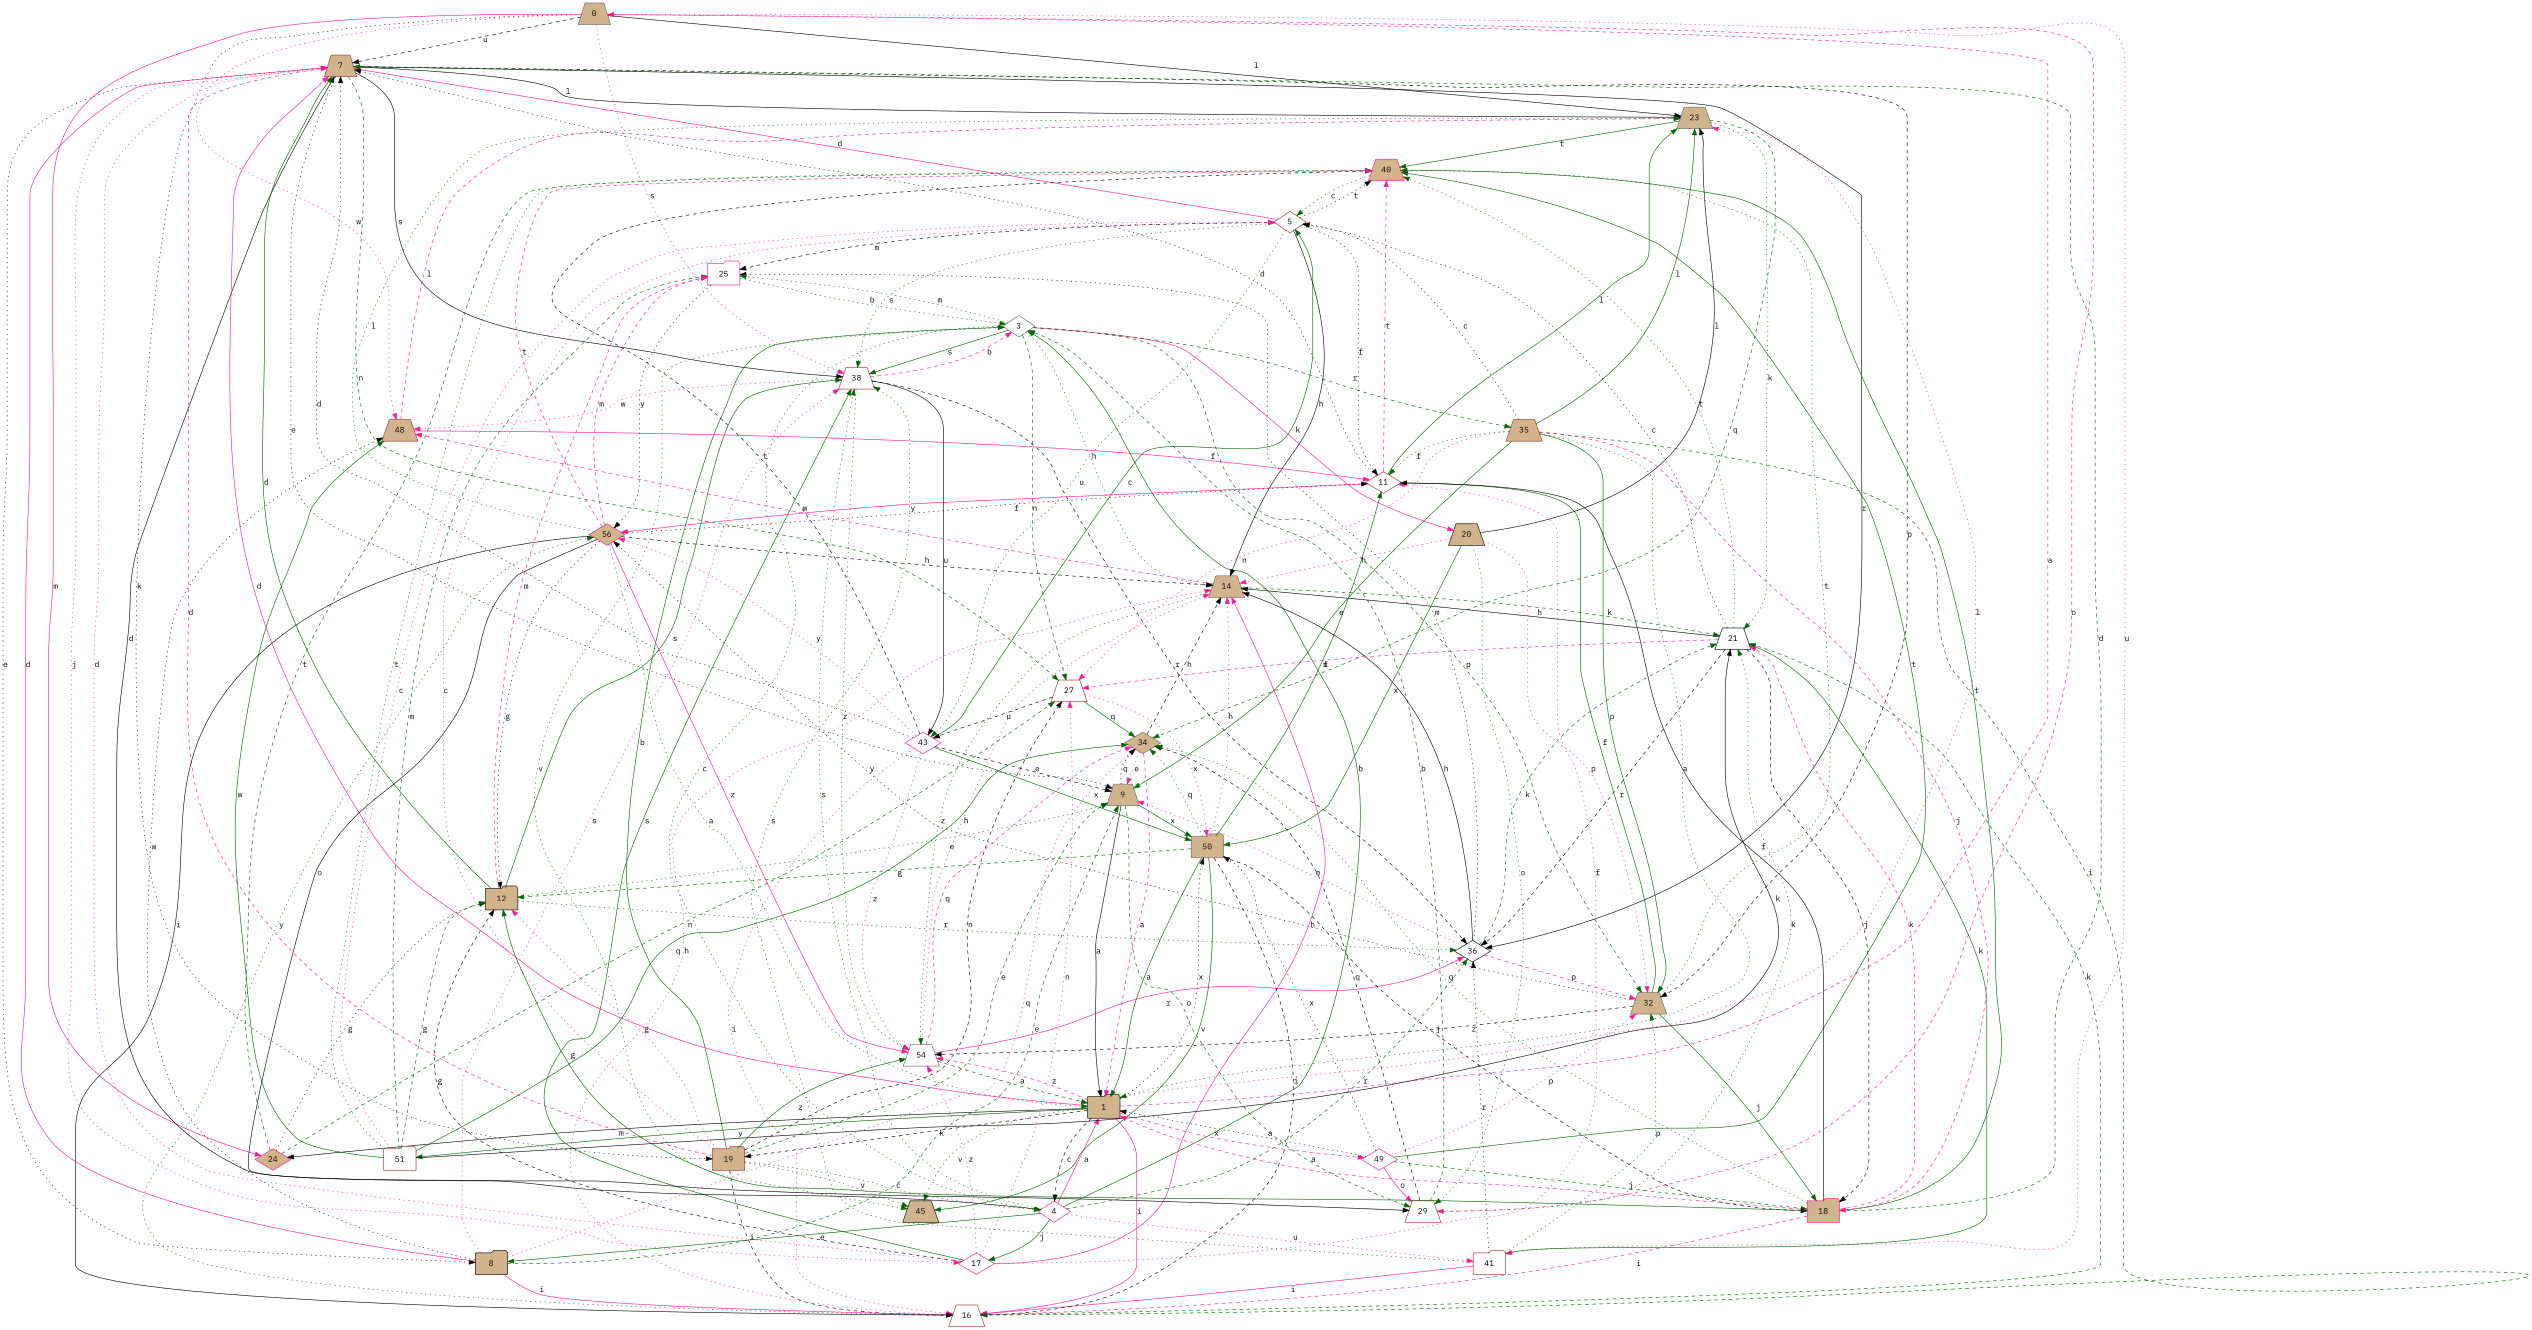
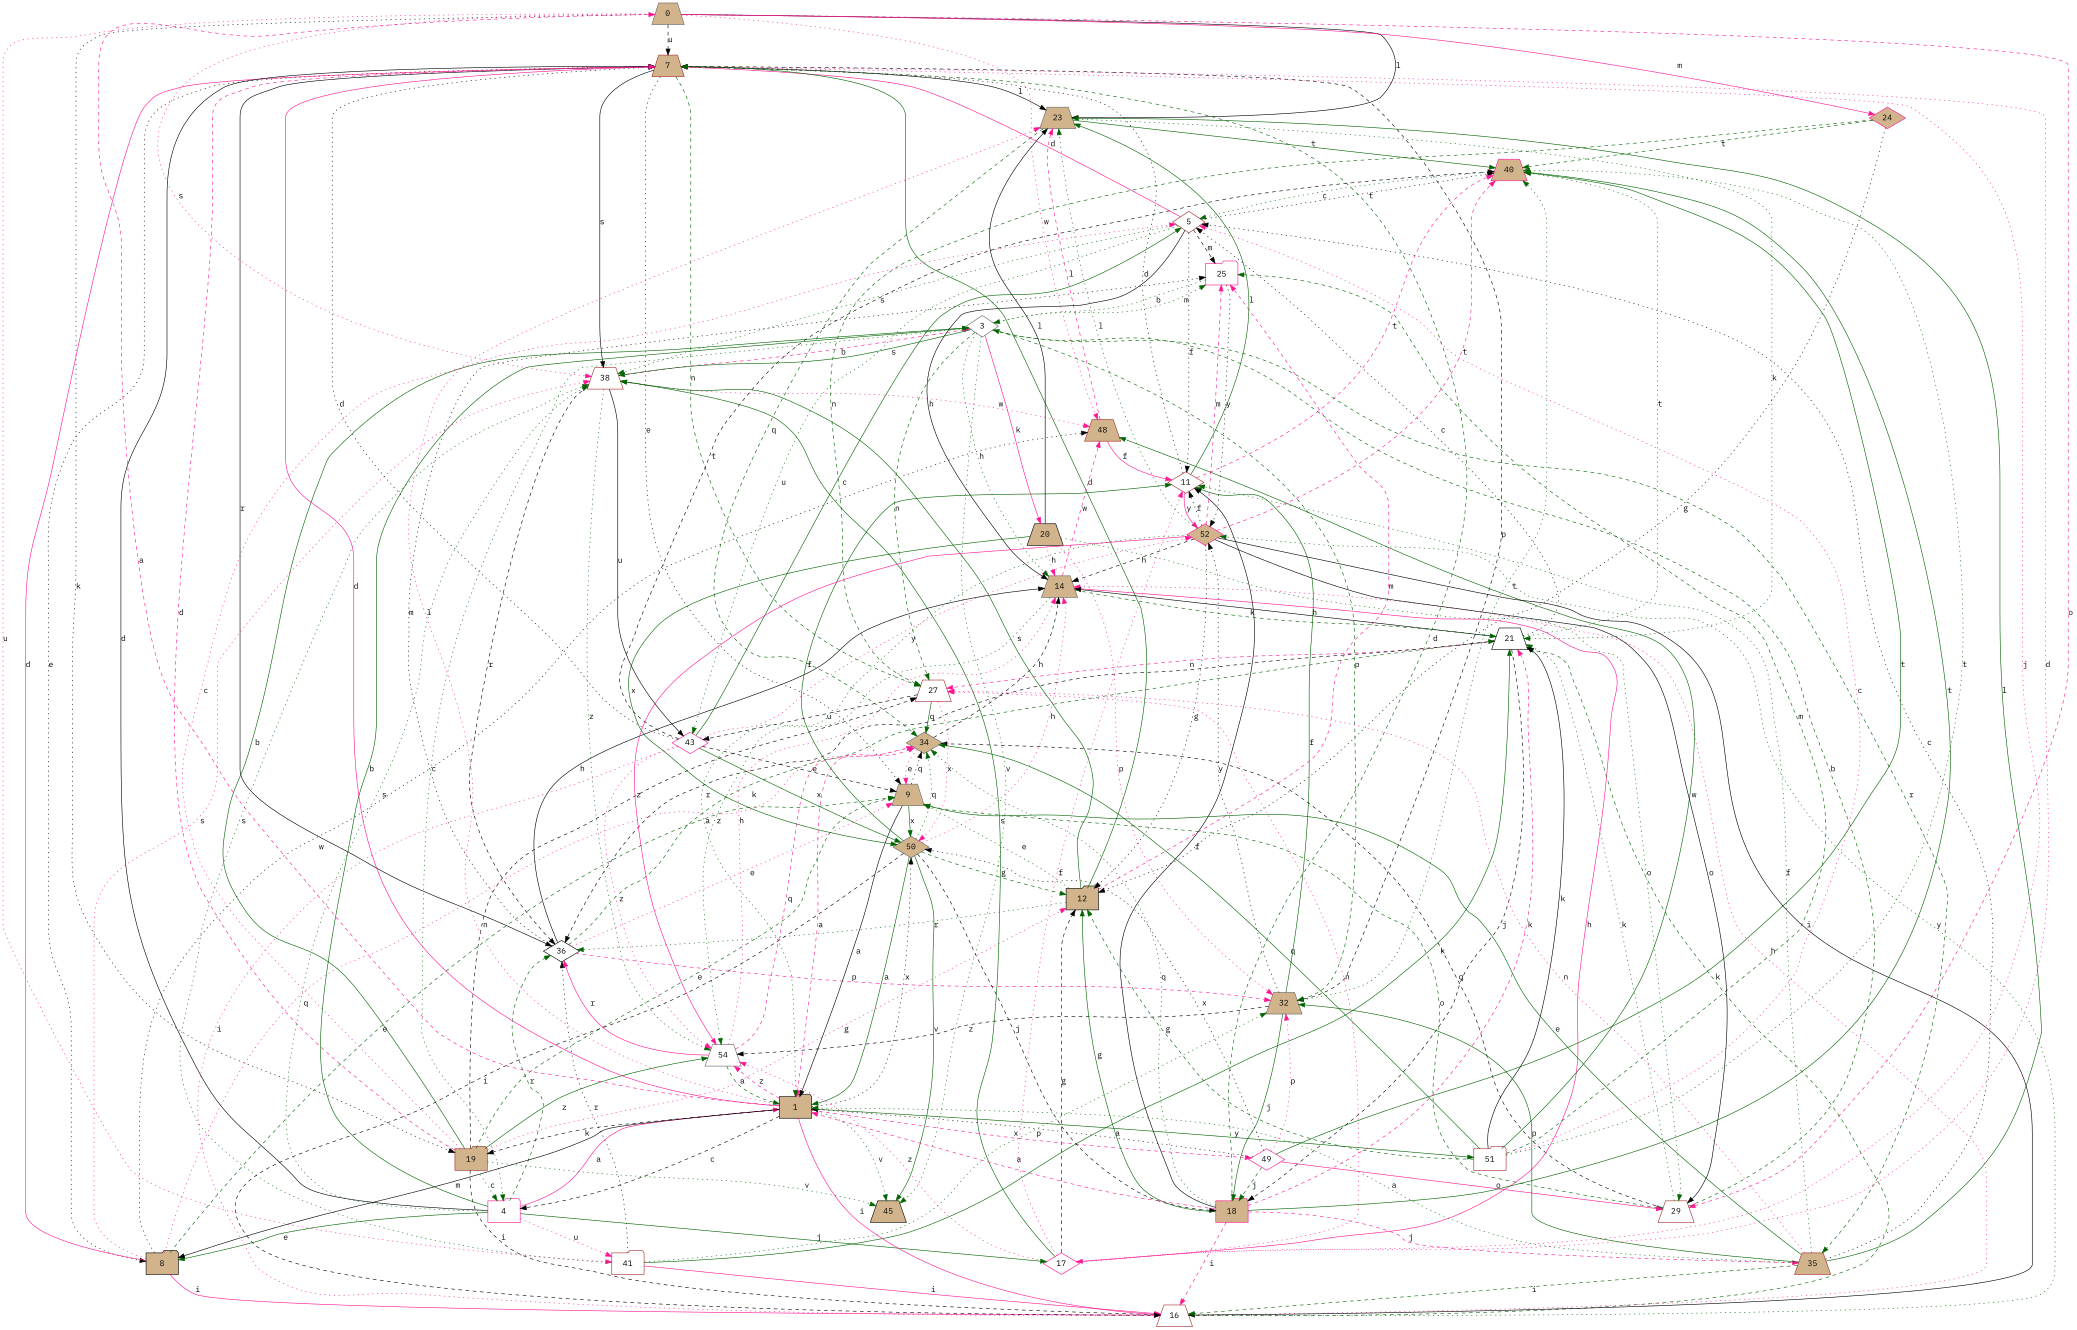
  strict digraph {
    fontname="IBM Plex Mono"
    node [color=brown fillcolor=tan fontname="IBM Plex Mono" shape=trapezium style=filled]
    edge [color=darkgreen fontname="IBM Plex Mono" style=dotted]
    0 [color=gray40]
    7
    19 [shape=folder]
    23 [color=gray40]
    24 [color=deeppink shape=diamond]
    29 [fillcolor=white]
    38 [fillcolor=white]
    41 [fillcolor=white shape=folder]
    48
    27 [fillcolor=white]
    32 [color=gray40]
    8 [color=black shape=folder]
    17 [color=deeppink fillcolor=white shape=diamond]
    36 [color=black fillcolor=white shape=diamond]
    9 [color=gray40]
-   4 [color=deeppink fillcolor=white shape=diamond]
+   4 [color=deeppink fillcolor=white shape=folder]
    16 [fillcolor=white]
    45 [color=black]
    54 [color=gray40 fillcolor=white]
    3 [color=gray40 fillcolor=white shape=diamond]
    5 [fillcolor=white shape=diamond]
    12 [color=black shape=folder]
    40 [color=deeppink]
    34 [color=gray40 shape=diamond]
    21 [color=black fillcolor=white]
    43 [color=deeppink fillcolor=white shape=diamond]
    11 [fillcolor=white shape=diamond]
    1 [color=black shape=folder]
    49 [color=deeppink fillcolor=white shape=diamond]
-   50 [color=gray40 shape=folder]
+   50 [color=gray40 shape=diamond]
    51 [fillcolor=white shape=folder]
    14 [color=gray40]
-   52 [color=deeppink shape=diamond label=56]
+   52 [color=deeppink shape=diamond]
    18 [color=deeppink shape=folder]
    25 [color=deeppink fillcolor=white shape=folder]
    20 [color=black]
    35
    0 -> 7 [color=black label=u style=dashed]
    0 -> 19 [color=black label=k]
    0 -> 23 [color=black label=l style=solid]
    0 -> 24 [color=deeppink label=m style=solid]
    0 -> 29 [color=deeppink label=o style=dashed]
    0 -> 38 [color=deeppink label=s]
    0 -> 41 [color=deeppink label=u]
    0 -> 48 [color=deeppink label=w]
    7 -> 23 [color=black label=l style=solid]
    7 -> 38 [color=black label=s style=solid]
    7 -> 27 [label=n style=dashed]
    7 -> 32 [color=black label=p style=dashed]
    7 -> 8 [color=black label=e]
    7 -> 17 [color=deeppink label=j]
    7 -> 36 [color=black label=r style=solid]
    7 -> 9 [color=black label=e]
    19 -> 7 [color=deeppink label=d style=dashed]
    19 -> 27 [color=black label=n style=dashed]
    19 -> 9 [label=e style=dashed]
    19 -> 4 [label=c]
    19 -> 16 [color=black label=i style=dashed]
    19 -> 45 [label=v]
    19 -> 54 [label=z style=solid]
    19 -> 3 [label=b style=solid]
    19 -> 5 [color=deeppink label=c]
    19 -> 12 [color=deeppink label=g]
    23 -> 40 [label=t style=solid]
    23 -> 34 [label=q style=dashed]
    23 -> 21 [label=k]
    24 -> 27 [label=n style=dashed]
    24 -> 12 [color=black label=g]
    24 -> 40 [label=t style=dashed]
    29 -> 3 [label=b style=dashed]
    29 -> 34 [color=black label=q style=dashed]
    29 -> 21 [label=k]
    38 -> 48 [color=deeppink label=w]
    38 -> 36 [color=black label=r style=dashed]
    38 -> 54 [label=z]
    38 -> 3 [color=deeppink label=b style=dashed]
    38 -> 43 [color=black label=u style=solid]
    41 -> 38 [label=s]
    41 -> 32 [label=p]
    41 -> 36 [color=black label=r]
    41 -> 16 [color=deeppink label=i style=solid]
    41 -> 21 [label=k style=solid]
    48 -> 23 [color=deeppink label=l style=dashed]
    48 -> 11 [color=deeppink label=f style=solid]
    27 -> 34 [label=q style=solid]
    27 -> 43 [color=black label=u style=dashed]
    27 -> 50 [color=deeppink label=x]
    32 -> 54 [color=black label=z style=dashed]
    32 -> 40 [label=t]
    32 -> 11 [label=f style=solid]
    32 -> 52 [color=black label=y]
    32 -> 18 [label=j style=solid]
    8 -> 7 [color=deeppink label=d style=solid]
    8 -> 38 [color=deeppink label=s]
    8 -> 48 [color=black label=w]
    8 -> 9 [label=e style=dashed]
    8 -> 16 [color=deeppink label=i style=solid]
    8 -> 34 [color=deeppink label=q]
    17 -> 7 [color=deeppink label=d]
    17 -> 38 [label=s style=solid]
    17 -> 27 [color=deeppink label=n]
    17 -> 54 [color=deeppink label=z]
    17 -> 12 [color=black label=g style=dashed]
    17 -> 11 [color=deeppink label=f]
    17 -> 14 [color=deeppink label=h style=solid]
    36 -> 32 [color=deeppink label=p style=dashed]
    36 -> 9 [color=deeppink label=e]
    36 -> 21 [label=k style=dashed]
    36 -> 14 [color=black label=h style=solid]
    36 -> 25 [color=black label=m]
    9 -> 29 [label=o style=dashed]
    9 -> 34 [color=black label=q]
    9 -> 1 [color=black label=a style=solid]
    9 -> 50 [label=x style=solid]
    4 -> 7 [color=black label=d style=solid]
    4 -> 38 [label=s]
    4 -> 41 [color=deeppink label=u]
    4 -> 8 [label=e style=solid]
    4 -> 17 [label=j style=solid]
    4 -> 36 [label=r style=dashed]
    4 -> 3 [label=b style=solid]
    4 -> 1 [color=deeppink label=a style=solid]
    16 -> 21 [label=k style=dashed]
    16 -> 14 [color=deeppink label=h]
    16 -> 52 [label=y]
    54 -> 36 [color=deeppink label=r style=solid]
    54 -> 34 [color=deeppink label=q style=dashed]
    54 -> 1 [label=a style=dashed]
    54 -> 14 [color=deeppink label=h]
    3 -> 38 [label=s style=solid]
    3 -> 27 [label=n style=dashed]
    3 -> 32 [label=p style=dashed]
    3 -> 4 [label=c]
    3 -> 45 [label=v]
    3 -> 14 [label=h]
    3 -> 25 [label=m]
    3 -> 20 [color=deeppink label=k style=solid]
    3 -> 35 [label=r style=dashed]
    5 -> 7 [color=deeppink label=d style=solid]
    5 -> 38 [label=s]
    5 -> 40 [color=black label=t]
    5 -> 43 [label=u]
    5 -> 11 [color=black label=f]
    5 -> 14 [color=black label=h style=solid]
    5 -> 25 [color=black label=m style=dashed]
    12 -> 7 [label=d style=solid]
    12 -> 38 [label=s style=solid]
    12 -> 36 [label=r]
    12 -> 9 [label=e]
    12 -> 25 [color=deeppink label=m style=dashed]
    40 -> 5 [label=c]
    34 -> 9 [color=deeppink label=e]
    34 -> 1 [color=deeppink label=a style=dashed]
    34 -> 14 [color=black label=h style=dashed]
    21 -> 27 [color=deeppink label=n style=dashed]
    21 -> 36 [color=black label=r style=dashed]
    21 -> 5 [color=black label=c]
    21 -> 40 [label=t]
    21 -> 14 [color=black label=h style=solid]
    21 -> 18 [color=black label=j style=dashed]
    43 -> 7 [color=black label=d]
    43 -> 9 [color=black label=e style=dashed]
    43 -> 16 [color=deeppink label=i]
    43 -> 54 [color=deeppink label=z]
    43 -> 5 [label=c style=solid]
    43 -> 40 [color=black label=t style=dashed]
    43 -> 50 [label=x style=solid]
    43 -> 52 [color=deeppink label=y]
    11 -> 7 [color=black label=d]
    11 -> 23 [label=l style=solid]
    11 -> 40 [color=deeppink label=t style=dashed]
    11 -> 52 [color=deeppink label=y style=solid]
    1 -> 0 [color=deeppink label=a style=dashed]
    1 -> 7 [color=deeppink label=d style=solid]
    1 -> 19 [color=black label=k style=dashed]
    1 -> 23 [color=deeppink label=l]
-   1 -> 24 [color=black label=m style=solid]
+   1 -> 8 [color=black label=m style=solid]
    1 -> 4 [color=black label=c style=dashed]
    1 -> 16 [color=deeppink label=i style=solid]
    1 -> 45 [label=v]
    1 -> 54 [color=deeppink label=z style=dashed]
    1 -> 49 [color=deeppink label=x style=dashed]
    1 -> 50 [color=black label=x]
    1 -> 51 [label=y style=solid]
    49 -> 29 [color=deeppink label=o style=solid]
    49 -> 32 [color=deeppink label=p]
    49 -> 40 [label=t style=solid]
    49 -> 1 [color=black label=a]
    49 -> 50 [color=black label=x]
    49 -> 18 [label=j style=dashed]
    50 -> 16 [color=black label=i style=dashed]
    50 -> 45 [label=v style=solid]
    50 -> 12 [label=g style=dashed]
    50 -> 34 [label=q]
    50 -> 11 [label=f style=solid]
    50 -> 1 [label=a style=solid]
    50 -> 14 [color=deeppink label=h]
    50 -> 18 [color=black label=j style=dashed]
    51 -> 48 [label=w style=solid]
    51 -> 5 [color=deeppink label=c]
    51 -> 12 [label=g style=dashed]
    51 -> 40 [label=t]
    51 -> 34 [label=q style=solid]
    51 -> 21 [color=black label=k style=solid]
    51 -> 25 [label=m style=dashed]
    14 -> 48 [color=deeppink label=w style=dashed]
    14 -> 54 [label=z]
    14 -> 21 [label=k style=dashed]
    52 -> 23 [label=l]
    52 -> 29 [color=black label=o style=solid]
    52 -> 16 [color=black label=i style=solid]
    52 -> 54 [color=deeppink label=z style=solid]
    52 -> 12 [color=black label=g]
    52 -> 40 [color=deeppink label=t style=dashed]
    52 -> 11 [color=black label=f]
    52 -> 1 [label=a]
    52 -> 14 [color=black label=h style=dashed]
    52 -> 25 [color=deeppink label=m style=dashed]
    18 -> 7 [label=d style=dashed]
    18 -> 16 [color=deeppink label=i style=dashed]
    18 -> 12 [label=g style=solid]
    18 -> 40 [label=t style=solid]
    18 -> 34 [label=q]
    18 -> 21 [color=deeppink label=k style=dashed]
    18 -> 11 [color=black label=f style=solid]
    18 -> 1 [color=deeppink label=a style=dashed]
    25 -> 3 [label=b]
    25 -> 52 [color=black label=y]
    20 -> 23 [color=black label=l style=solid]
    20 -> 29 [label=o]
    20 -> 32 [color=deeppink label=p]
    20 -> 50 [label=x style=solid]
    20 -> 14 [color=deeppink label=h]
    35 -> 23 [label=l style=solid]
    35 -> 27 [color=deeppink label=n]
    35 -> 32 [label=p style=solid]
    35 -> 9 [label=e style=solid]
    35 -> 16 [label=i style=dashed]
    35 -> 5 [color=black label=c]
    35 -> 11 [label=f]
    35 -> 1 [label=a]
-   35 -> 18 [color=deeppink label=j style=dashed]
+   18 -> 35 [color=deeppink label=j style=dashed]
  }
